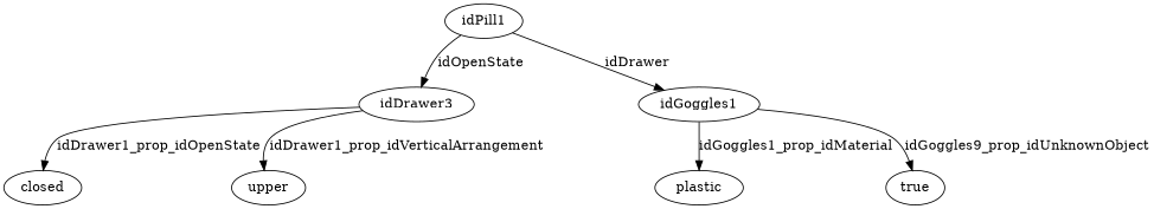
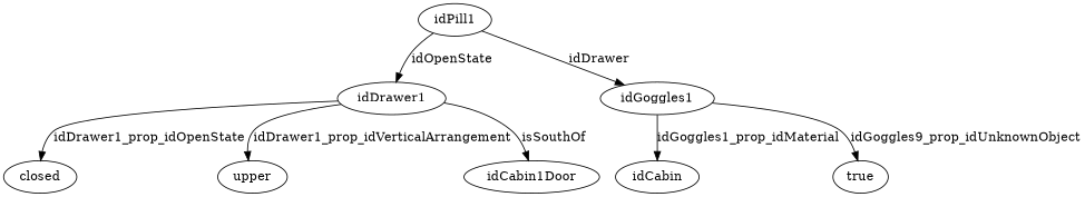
  strict digraph {
    edge [edge_type=property]
    idPill1 [node_type=entity_node root=root]
-   idDrawer1 [label=idDrawer3]
+   idDrawer1
    idGoggles1
    closed
    upper
-   plastic
+   idCabin1Door
+   plastic [label=idCabin]
    true
    idPill1 -> idDrawer1 [edge_type=relationship label=idOpenState]
    idPill1 -> idGoggles1 [edge_type=relationship label=idDrawer]
    idDrawer1 -> closed [label=idDrawer1_prop_idOpenState]
    idDrawer1 -> upper [label=idDrawer1_prop_idVerticalArrangement]
+   idDrawer1 -> idCabin1Door [edge_type=relationship label=isSouthOf]
    idGoggles1 -> plastic [label=idGoggles1_prop_idMaterial]
    idGoggles1 -> true [label=idGoggles9_prop_idUnknownObject]
  }
